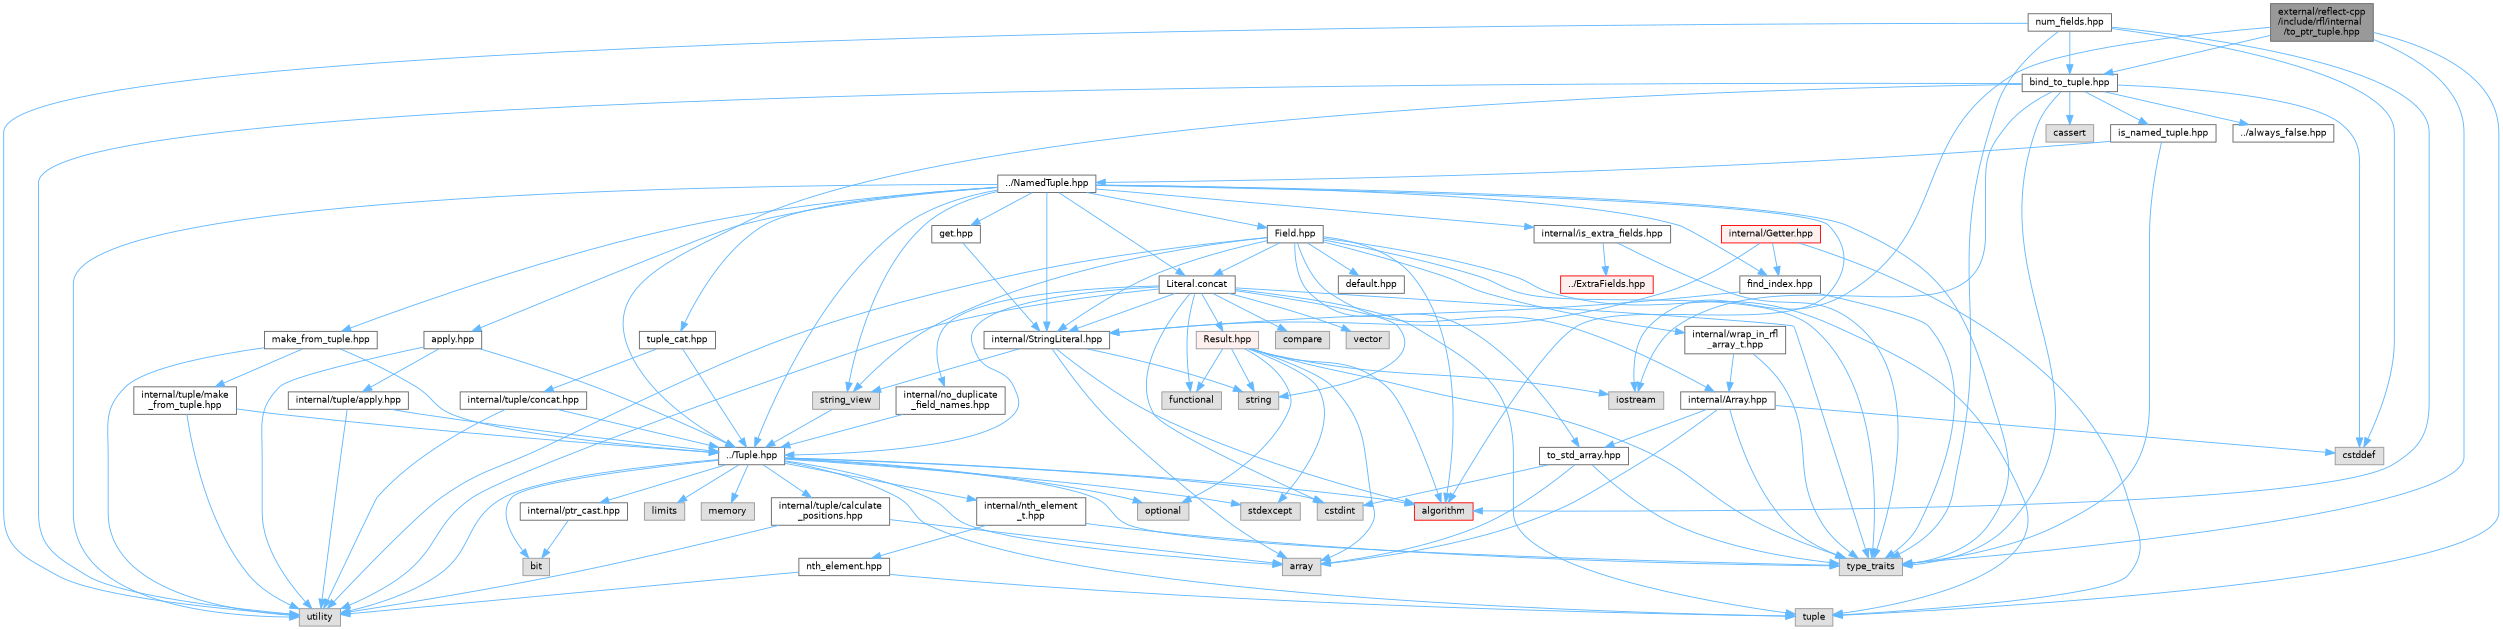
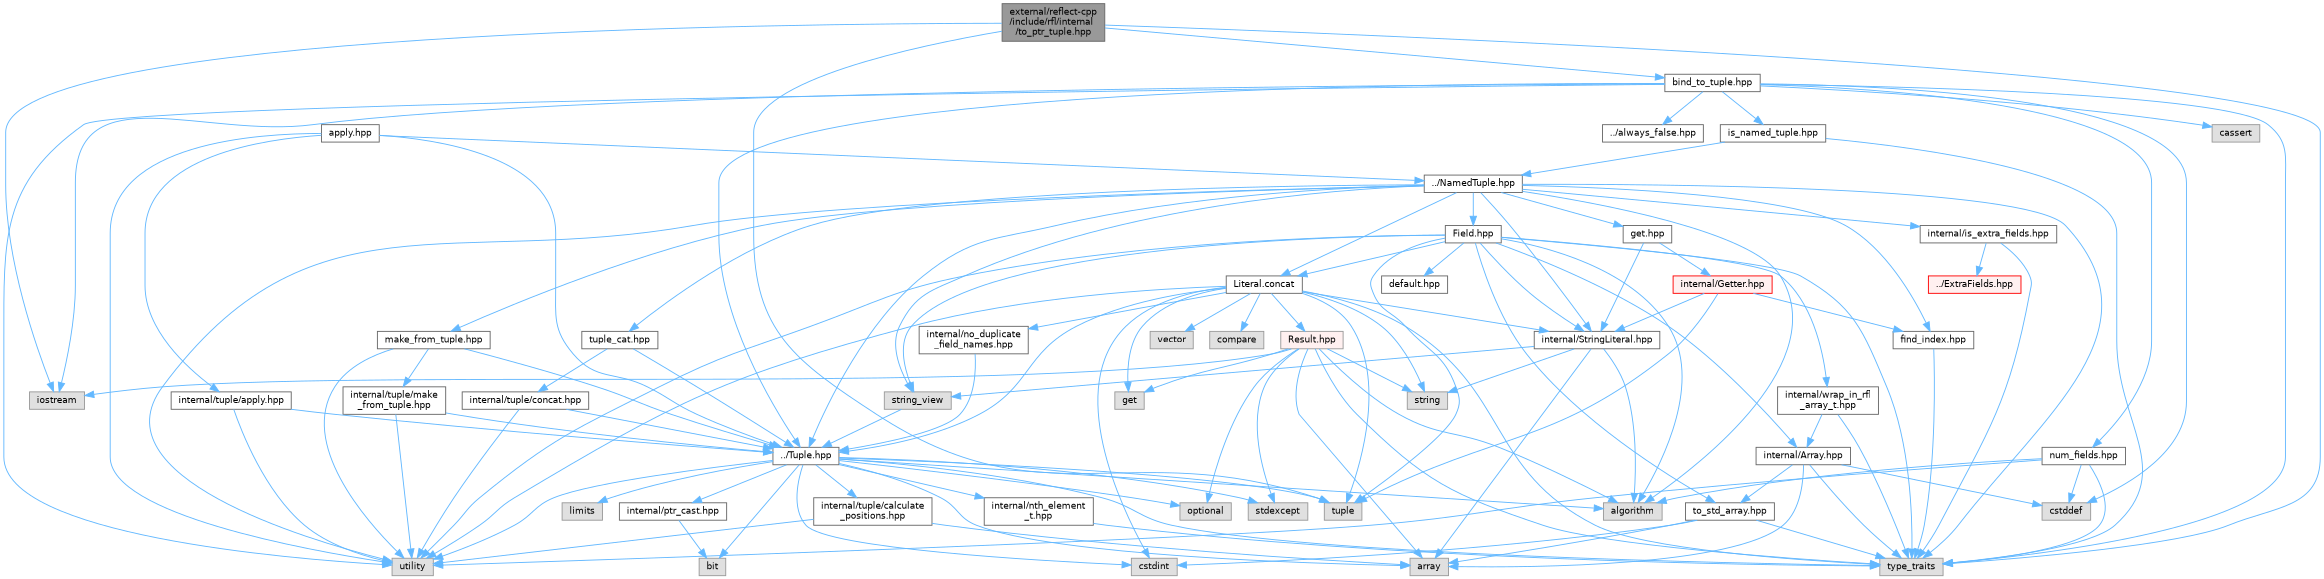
  digraph {
    node [color=grey40 fillcolor=white fontname=Helvetica fontsize=10 shape=box style=filled]
    edge [color=steelblue1 fontname=Helvetica fontsize=10 labelfontname=Helvetica labelfontsize=10 style=solid]
    n1 [color=gray40 fillcolor=grey60 fontcolor=black height=0.2 label="external/reflect-cpp\l/include/rfl/internal\l/to_ptr_tuple.hpp" width=0.4]
    n2 [color=grey60 fillcolor="#E0E0E0" height=0.2 label=iostream width=0.4]
    n3 [color=grey60 fillcolor="#E0E0E0" height=0.2 label=tuple width=0.4]
    n4 [color=grey60 fillcolor="#E0E0E0" height=0.2 label=type_traits width=0.4]
    n5 [height=0.2 label="bind_to_tuple.hpp" width=0.4]
    n6 [color=grey60 fillcolor="#E0E0E0" height=0.2 label=cassert width=0.4]
    n7 [color=grey60 fillcolor="#E0E0E0" height=0.2 label=cstddef width=0.4]
    n8 [color=grey60 fillcolor="#E0E0E0" height=0.2 label=utility width=0.4]
    n9 [height=0.2 label="../Tuple.hpp" width=0.4]
    n10 [height=0.2 label="../always_false.hpp" width=0.4]
    n11 [height=0.2 label="is_named_tuple.hpp" width=0.4]
    n12 [height=0.2 label="num_fields.hpp" width=0.4]
-   n13 [color=red fillcolor="#E0E0E0" height=0.2 label=algorithm width=0.4]
+   n13 [color=grey60 fillcolor="#E0E0E0" height=0.2 label=algorithm width=0.4]
    n14 [color=grey60 fillcolor="#E0E0E0" height=0.2 label=array width=0.4]
    n15 [color=grey60 fillcolor="#E0E0E0" height=0.2 label=bit width=0.4]
    n16 [color=grey60 fillcolor="#E0E0E0" height=0.2 label=cstdint width=0.4]
    n17 [color=grey60 fillcolor="#E0E0E0" height=0.2 label=limits width=0.4]
-   n18 [color=grey60 fillcolor="#E0E0E0" height=0.2 label=memory width=0.4]
    n19 [color=grey60 fillcolor="#E0E0E0" height=0.2 label=optional width=0.4]
    n20 [color=grey60 fillcolor="#E0E0E0" height=0.2 label=stdexcept width=0.4]
    n21 [height=0.2 label="internal/nth_element\l_t.hpp" width=0.4]
    n22 [height=0.2 label="internal/ptr_cast.hpp" width=0.4]
    n23 [height=0.2 label="internal/tuple/calculate\l_positions.hpp" width=0.4]
    n24 [height=0.2 label="../NamedTuple.hpp" width=0.4]
-   n25 [height=0.2 label="nth_element.hpp" width=0.4]
    n26 [color=grey60 fillcolor="#E0E0E0" height=0.2 label=string_view width=0.4]
    n27 [height=0.2 label="Field.hpp" width=0.4]
    n28 [height=0.2 label="Literal.concat" width=0.4]
    n29 [height=0.2 label="internal/StringLiteral.hpp" width=0.4]
    n30 [height=0.2 label="apply.hpp" width=0.4]
    n31 [height=0.2 label="get.hpp" width=0.4]
    n32 [height=0.2 label="find_index.hpp" width=0.4]
    n33 [height=0.2 label="internal/is_extra_fields.hpp" width=0.4]
    n34 [height=0.2 label="make_from_tuple.hpp" width=0.4]
    n35 [height=0.2 label="tuple_cat.hpp" width=0.4]
    n36 [height=0.2 label="default.hpp" width=0.4]
    n37 [height=0.2 label="internal/Array.hpp" width=0.4]
    n38 [height=0.2 label="to_std_array.hpp" width=0.4]
    n39 [height=0.2 label="internal/wrap_in_rfl\l_array_t.hpp" width=0.4]
    n40 [color=grey60 fillcolor="#E0E0E0" height=0.2 label=compare width=0.4]
-   n41 [color=grey60 fillcolor="#E0E0E0" height=0.2 label=functional width=0.4]
+   n41 [color=grey60 fillcolor="#E0E0E0" height=0.2 label=get width=0.4]
    n42 [color=grey60 fillcolor="#E0E0E0" height=0.2 label=string width=0.4]
    n43 [color=grey60 fillcolor="#E0E0E0" height=0.2 label=vector width=0.4]
    n44 [color=grey60 fillcolor="#FFF0F0" height=0.2 label="Result.hpp" width=0.4]
    n45 [height=0.2 label="internal/no_duplicate\l_field_names.hpp" width=0.4]
    n46 [height=0.2 label="internal/tuple/apply.hpp" width=0.4]
    n47 [color=red fillcolor="#FFF0F0" height=0.2 label="internal/Getter.hpp" width=0.4]
    n48 [color=red fillcolor="#FFF0F0" height=0.2 label="../ExtraFields.hpp" width=0.4]
    n49 [height=0.2 label="internal/tuple/make\l_from_tuple.hpp" width=0.4]
    n50 [height=0.2 label="internal/tuple/concat.hpp" width=0.4]
    n1 -> n2
    n1 -> n3
    n1 -> n4
    n1 -> n5
    n5 -> n2
    n5 -> n4
    n5 -> n6
    n5 -> n7
    n5 -> n8
    n5 -> n9
    n5 -> n10
    n5 -> n11
-   n12 -> n5
+   n5 -> n12
    n9 -> n3
    n9 -> n4
    n9 -> n8
    n9 -> n13
    n9 -> n14
    n9 -> n15
    n9 -> n16
    n9 -> n17
-   n9 -> n18
    n9 -> n19
    n9 -> n20
    n9 -> n21
    n9 -> n22
    n9 -> n23
    n11 -> n4
    n11 -> n24
    n12 -> n4
    n12 -> n7
    n12 -> n8
    n12 -> n13
    n21 -> n4
-   n21 -> n25
    n22 -> n15
    n23 -> n8
    n23 -> n14
    n24 -> n4
    n24 -> n8
    n24 -> n9
    n24 -> n13
    n24 -> n26
    n24 -> n27
    n24 -> n28
    n24 -> n29
-   n24 -> n30
+   n30 -> n24
    n24 -> n31
    n24 -> n32
    n24 -> n33
    n24 -> n34
    n24 -> n35
-   n25 -> n3
-   n25 -> n8
    n26 -> n9
    n27 -> n3
    n27 -> n4
    n27 -> n8
    n27 -> n13
    n27 -> n26
    n27 -> n28
    n27 -> n29
    n27 -> n36
    n27 -> n37
    n27 -> n38
    n27 -> n39
    n28 -> n3
    n28 -> n4
    n28 -> n8
    n28 -> n9
    n28 -> n16
    n28 -> n29
    n28 -> n40
    n28 -> n41
    n28 -> n42
    n28 -> n43
    n28 -> n44
    n28 -> n45
    n29 -> n13
    n29 -> n14
    n29 -> n26
    n29 -> n42
    n30 -> n8
    n30 -> n9
    n30 -> n46
    n31 -> n29
+   n31 -> n47
    n32 -> n4
-   n32 -> n29
    n33 -> n4
    n33 -> n48
    n34 -> n8
    n34 -> n9
    n34 -> n49
    n35 -> n9
    n35 -> n50
    n37 -> n4
    n37 -> n7
    n37 -> n14
    n37 -> n38
    n38 -> n4
    n38 -> n14
    n38 -> n16
    n39 -> n4
    n39 -> n37
    n44 -> n2
    n44 -> n4
    n44 -> n13
    n44 -> n14
    n44 -> n19
    n44 -> n20
    n44 -> n41
    n44 -> n42
    n45 -> n9
    n46 -> n8
    n46 -> n9
    n47 -> n3
    n47 -> n29
    n47 -> n32
    n49 -> n8
    n49 -> n9
    n50 -> n8
    n50 -> n9
  }
